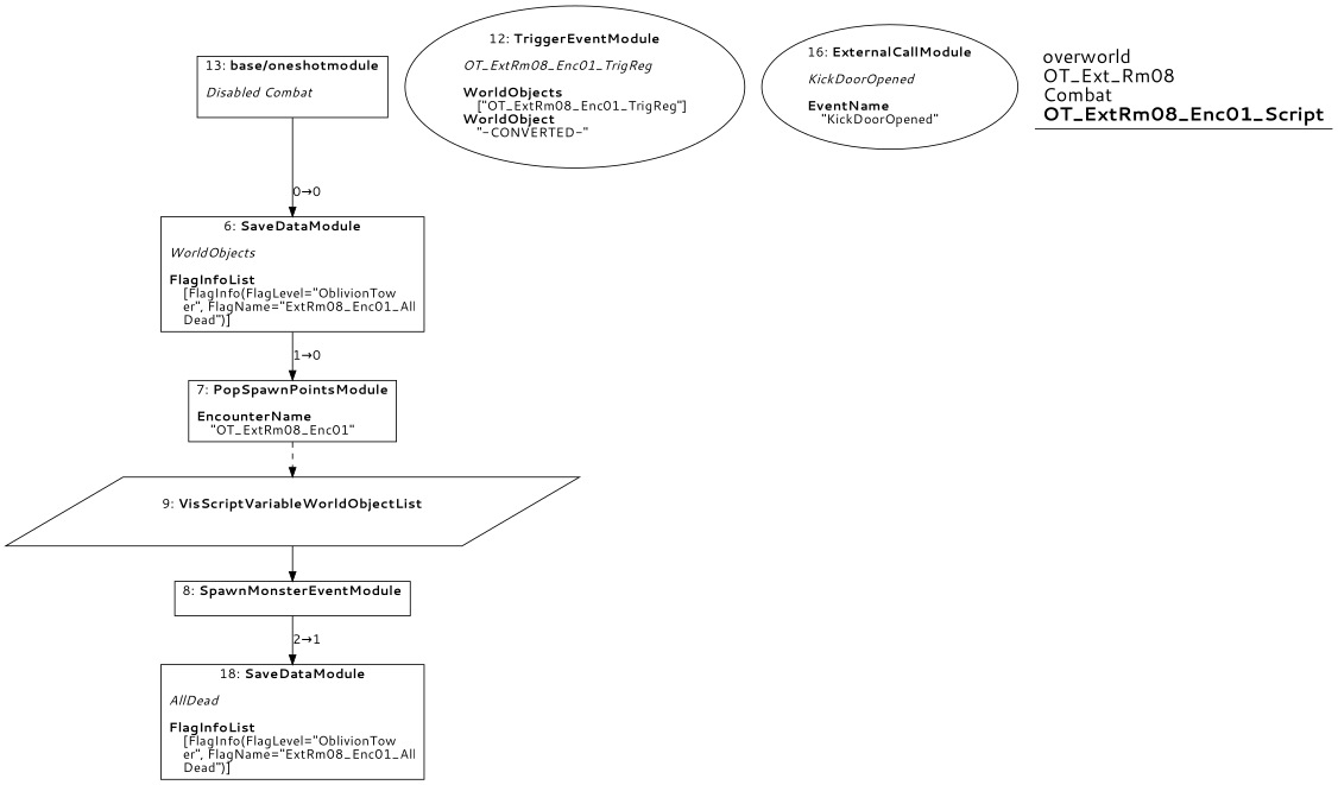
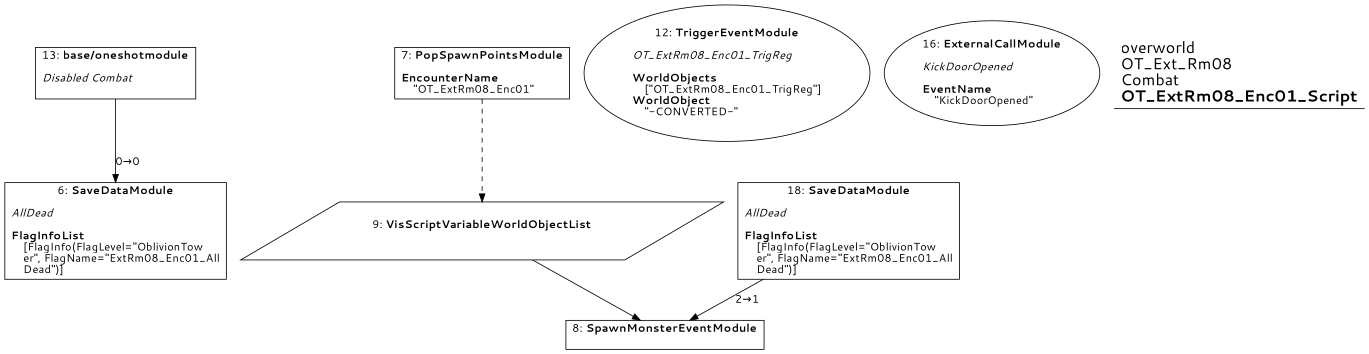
  digraph {
    fontname="Segoe UI"
    splines=spline
    node [fontname="Segoe UI" shape=box]
    edge [fontname="Segoe UI"]
-   n1 [label=<6: <b>SaveDataModule</b><br/><br/><i>WorldObjects<br align="left"/></i><br align="left"/><b>FlagInfoList</b><br align="left"/>    [FlagInfo(FlagLevel=&quot;OblivionTow<br align="left"/>    er&quot;, FlagName=&quot;ExtRm08_Enc01_All<br align="left"/>    Dead&quot;)]<br align="left"/>>]
+   n1 [label=<6: <b>SaveDataModule</b><br/><br/><i>AllDead<br align="left"/></i><br align="left"/><b>FlagInfoList</b><br align="left"/>    [FlagInfo(FlagLevel=&quot;OblivionTow<br align="left"/>    er&quot;, FlagName=&quot;ExtRm08_Enc01_All<br align="left"/>    Dead&quot;)]<br align="left"/>>]
    n2 [label=<7: <b>PopSpawnPointsModule</b><br/><br/><b>EncounterName</b><br align="left"/>    &quot;OT_ExtRm08_Enc01&quot;<br align="left"/>>]
    n3 [label=<9: <b>VisScriptVariableWorldObjectList</b><br/><br/>> shape=parallelogram]
    n4 [label=<8: <b>SpawnMonsterEventModule</b><br/><br/>>]
    n5 [label=<18: <b>SaveDataModule</b><br/><br/><i>AllDead<br align="left"/></i><br align="left"/><b>FlagInfoList</b><br align="left"/>    [FlagInfo(FlagLevel=&quot;OblivionTow<br align="left"/>    er&quot;, FlagName=&quot;ExtRm08_Enc01_All<br align="left"/>    Dead&quot;)]<br align="left"/>>]
    n6 [label=<12: <b>TriggerEventModule</b><br/><br/><i>OT_ExtRm08_Enc01_TrigReg<br align="left"/></i><br align="left"/><b>WorldObjects</b><br align="left"/>    [&quot;OT_ExtRm08_Enc01_TrigReg&quot;]<br align="left"/><b>WorldObject</b><br align="left"/>    &quot;-CONVERTED-&quot;<br align="left"/>> shape=oval]
    n7 [label=<13: <b>base/oneshotmodule</b><br/><br/><i>Disabled Combat<br align="left"/></i><br align="left"/>>]
    n8 [label=<16: <b>ExternalCallModule</b><br/><br/><i>KickDoorOpened<br align="left"/></i><br align="left"/><b>EventName</b><br align="left"/>    &quot;KickDoorOpened&quot;<br align="left"/>> shape=oval]
    n9 [label=<<font point-size="20">overworld<br align="left"/>OT_Ext_Rm08<br align="left"/>Combat<br align="left"/><b>OT_ExtRm08_Enc01_Script</b><br align="left"/></font>> shape=underline]
-   n1 -> n2 [label="1→0"]
    n2 -> n3 [style=dashed]
    n3 -> n4 [style=solid]
-   n4 -> n5 [label="2→1"]
+   n5 -> n4 [label="2→1"]
    n7 -> n1 [label="0→0"]
  }
